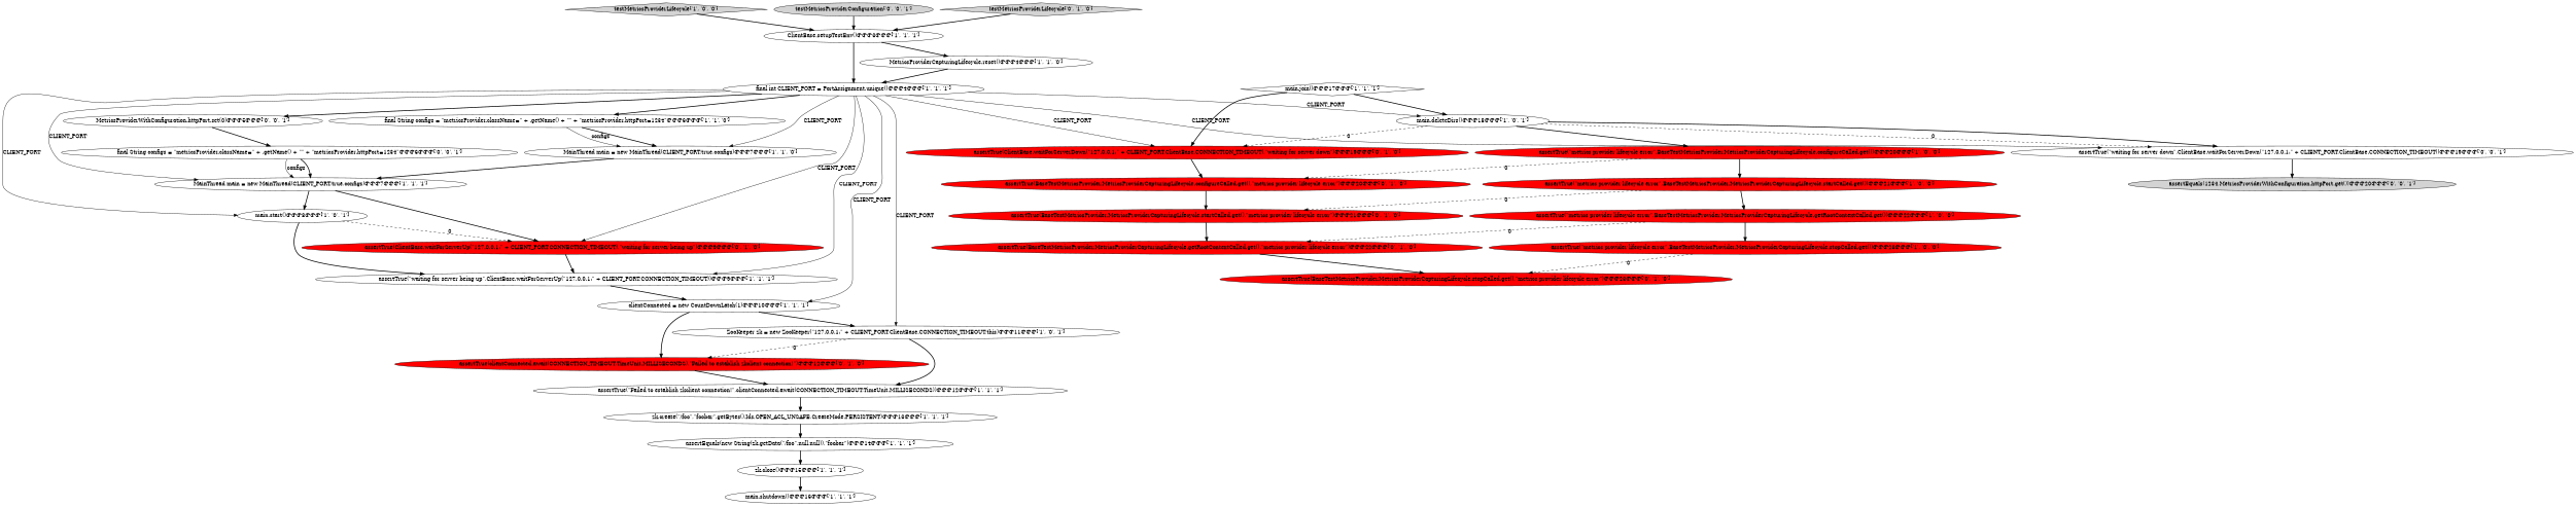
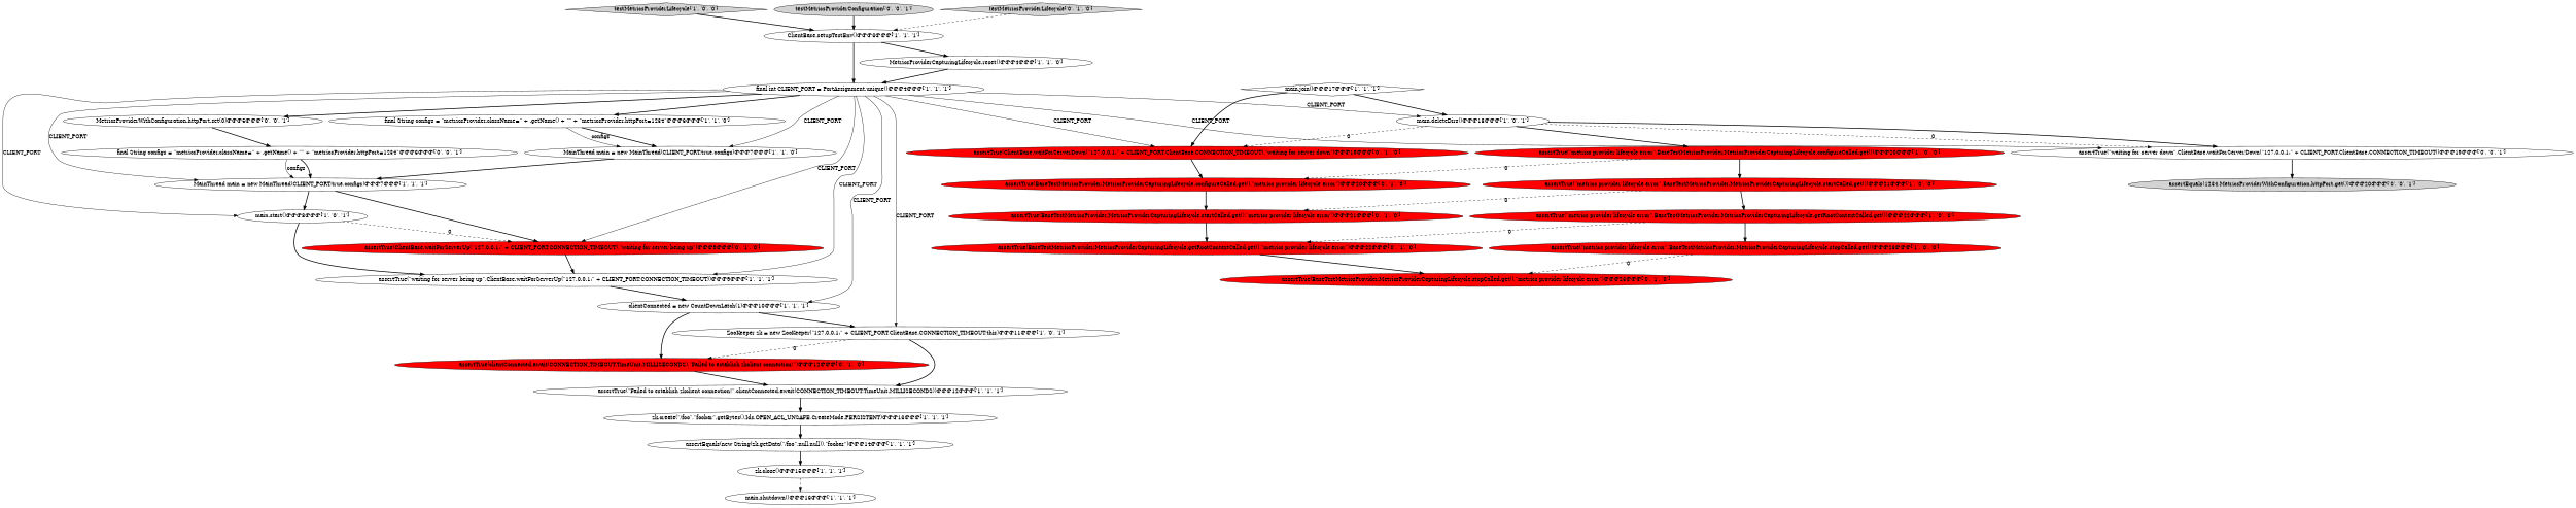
  digraph {
    node [fillcolor=white shape=ellipse style=filled]
    edge [style=bold]
    n1 [label="assertEquals(new String(zk.getData(\"/foo\",null,null)),\"foobar\")@@@14@@@['1', '1', '1']"]
    n2 [label="zk.close()@@@15@@@['1', '1', '1']"]
    n3 [label="main.shutdown()@@@16@@@['1', '1', '1']"]
    n4 [fillcolor=red label="assertTrue(ClientBase.waitForServerDown(\"127.0.0.1:\" + CLIENT_PORT,ClientBase.CONNECTION_TIMEOUT),\"waiting for server down\")@@@19@@@['0', '1', '0']"]
    n5 [fillcolor=red label="assertTrue(BaseTestMetricsProvider.MetricsProviderCapturingLifecycle.configureCalled.get(),\"metrics provider lifecycle error\")@@@20@@@['0', '1', '0']"]
    n6 [fillcolor=red label="assertTrue(BaseTestMetricsProvider.MetricsProviderCapturingLifecycle.startCalled.get(),\"metrics provider lifecycle error\")@@@21@@@['0', '1', '0']"]
    n7 [fillcolor=red label="assertTrue(ClientBase.waitForServerUp(\"127.0.0.1:\" + CLIENT_PORT,CONNECTION_TIMEOUT),\"waiting for server being up\")@@@9@@@['0', '1', '0']"]
    n8 [label="assertTrue(\"waiting for server being up\",ClientBase.waitForServerUp(\"127.0.0.1:\" + CLIENT_PORT,CONNECTION_TIMEOUT))@@@9@@@['1', '1', '1']"]
    n9 [label="clientConnected = new CountDownLatch(1)@@@10@@@['1', '1', '1']"]
    n10 [fillcolor=lightgray label="testMetricsProviderLifecycle['1', '0', '0']" shape=diamond]
    n11 [label="ClientBase.setupTestEnv()@@@3@@@['1', '1', '1']"]
    n12 [label="MetricsProviderCapturingLifecycle.reset()@@@4@@@['1', '1', '0']"]
    n13 [label="final int CLIENT_PORT = PortAssignment.unique()@@@4@@@['1', '1', '1']"]
    n14 [fillcolor=red label="assertTrue(clientConnected.await(CONNECTION_TIMEOUT,TimeUnit.MILLISECONDS),\"Failed to establish zkclient connection!\")@@@12@@@['0', '1', '0']"]
    n15 [label="ZooKeeper zk = new ZooKeeper(\"127.0.0.1:\" + CLIENT_PORT,ClientBase.CONNECTION_TIMEOUT,this)@@@11@@@['1', '0', '1']"]
    n16 [label="assertTrue(\"Failed to establish zkclient connection!\",clientConnected.await(CONNECTION_TIMEOUT,TimeUnit.MILLISECONDS))@@@12@@@['1', '1', '1']"]
    n17 [label="main.join()@@@17@@@['1', '1', '1']" shape=diamond]
    n18 [label="main.deleteDirs()@@@18@@@['1', '0', '1']"]
    n19 [label="assertTrue(\"waiting for server down\",ClientBase.waitForServerDown(\"127.0.0.1:\" + CLIENT_PORT,ClientBase.CONNECTION_TIMEOUT))@@@19@@@['0', '0', '1']"]
    n20 [fillcolor=red label="assertTrue(\"metrics provider lifecycle error\",BaseTestMetricsProvider.MetricsProviderCapturingLifecycle.configureCalled.get())@@@20@@@['1', '0', '0']"]
    n21 [label="final String configs = \"metricsProvider.className=\" + .getName() + \"\" + \"metricsProvider.httpPort=1234\"@@@6@@@['0', '0', '1']"]
    n22 [label="MainThread main = new MainThread(CLIENT_PORT,true,configs)@@@7@@@['1', '1', '1']"]
    n23 [label="main.start()@@@8@@@['1', '0', '1']"]
    n24 [fillcolor=red label="assertTrue(BaseTestMetricsProvider.MetricsProviderCapturingLifecycle.stopCalled.get(),\"metrics provider lifecycle error\")@@@23@@@['0', '1', '0']"]
    n25 [label="MainThread main = new MainThread(CLIENT_PORT,true,configs)@@@7@@@['1', '1', '0']"]
    n26 [fillcolor=lightgray label="testMetricsProviderConfiguration['0', '0', '1']"]
    n27 [fillcolor=lightgray label="assertEquals(1234,MetricsProviderWithConfiguration.httpPort.get())@@@20@@@['0', '0', '1']"]
    n28 [label="MetricsProviderWithConfiguration.httpPort.set(0)@@@5@@@['0', '0', '1']"]
    n29 [label="final String configs = \"metricsProvider.className=\" + .getName() + \"\" + \"metricsProvider.httpPort=1234\"@@@6@@@['1', '1', '0']"]
    n30 [fillcolor=red label="assertTrue(\"metrics provider lifecycle error\",BaseTestMetricsProvider.MetricsProviderCapturingLifecycle.startCalled.get())@@@21@@@['1', '0', '0']"]
    n31 [fillcolor=red label="assertTrue(\"metrics provider lifecycle error\",BaseTestMetricsProvider.MetricsProviderCapturingLifecycle.getRootContextCalled.get())@@@22@@@['1', '0', '0']"]
    n32 [fillcolor=red label="assertTrue(BaseTestMetricsProvider.MetricsProviderCapturingLifecycle.getRootContextCalled.get(),\"metrics provider lifecycle error\")@@@22@@@['0', '1', '0']"]
    n33 [fillcolor=red label="assertTrue(\"metrics provider lifecycle error\",BaseTestMetricsProvider.MetricsProviderCapturingLifecycle.stopCalled.get())@@@23@@@['1', '0', '0']"]
    n34 [label="zk.create(\"/foo\",\"foobar\".getBytes(),Ids.OPEN_ACL_UNSAFE,CreateMode.PERSISTENT)@@@13@@@['1', '1', '1']"]
    n35 [fillcolor=lightgray label="testMetricsProviderLifecycle['0', '1', '0']" shape=diamond]
    n1 -> n2
-   n2 -> n3
+   n2 -> n3 [style=dashed]
    n4 -> n5
    n5 -> n6
    n6 -> n32
    n7 -> n8
    n8 -> n9
    n9 -> n14
    n9 -> n15
    n10 -> n11
    n11 -> n12
    n11 -> n13
    n12 -> n13
    n13 -> n4 [label=CLIENT_PORT style=solid]
    n13 -> n7 [label=CLIENT_PORT style=solid]
    n13 -> n8 [label=CLIENT_PORT style=solid]
    n13 -> n9 [label=CLIENT_PORT style=solid]
    n13 -> n15 [label=CLIENT_PORT style=solid]
    n13 -> n18 [label=CLIENT_PORT style=solid]
    n13 -> n19 [label=CLIENT_PORT style=solid]
    n13 -> n22 [label=CLIENT_PORT style=solid]
    n13 -> n23 [label=CLIENT_PORT style=solid]
    n13 -> n25 [label=CLIENT_PORT style=solid]
    n13 -> n28
    n13 -> n29
    n14 -> n16
    n15 -> n14 [label=0 style=dashed]
    n15 -> n16
    n16 -> n34
    n17 -> n4
    n17 -> n18
    n18 -> n4 [label=0 style=dashed]
    n18 -> n19
    n18 -> n19 [label=0 style=dashed]
    n18 -> n20
    n19 -> n27
    n20 -> n5 [label=0 style=dashed]
    n20 -> n30
    n21 -> n22
    n21 -> n22 [label=configs style=solid]
    n22 -> n7
    n22 -> n23
    n23 -> n7 [label=0 style=dashed]
    n23 -> n8
    n25 -> n22
    n26 -> n11
    n28 -> n21
    n29 -> n25
    n29 -> n25 [label=configs style=solid]
    n30 -> n6 [label=0 style=dashed]
    n30 -> n31
    n31 -> n32 [label=0 style=dashed]
    n31 -> n33
    n32 -> n24
    n33 -> n24 [label=0 style=dashed]
    n34 -> n1
-   n35 -> n11
+   n35 -> n11 [style=dashed]
  }
